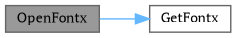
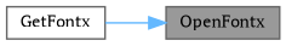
  digraph {
    rankdir=RL
    fontname="PT Serif"
    node [fontname="PT Serif" fontsize=10 shape=box style=filled]
    n1 [color=gray40 fillcolor=grey60 fontcolor=black height=0.2 label=OpenFontx width=0.4]
    n2 [color=grey40 fillcolor=white height=0.2 label=GetFontx width=0.4]
-   n2 -> n1 [color=steelblue1 dir=back fontname="PT Serif" fontsize=10 labelfontname=Helvetica labelfontsize=10 style=solid]
+   n1 -> n2 [color=steelblue1 dir=back fontname="PT Serif" fontsize=10 labelfontname=Helvetica labelfontsize=10 style=solid]
  }
